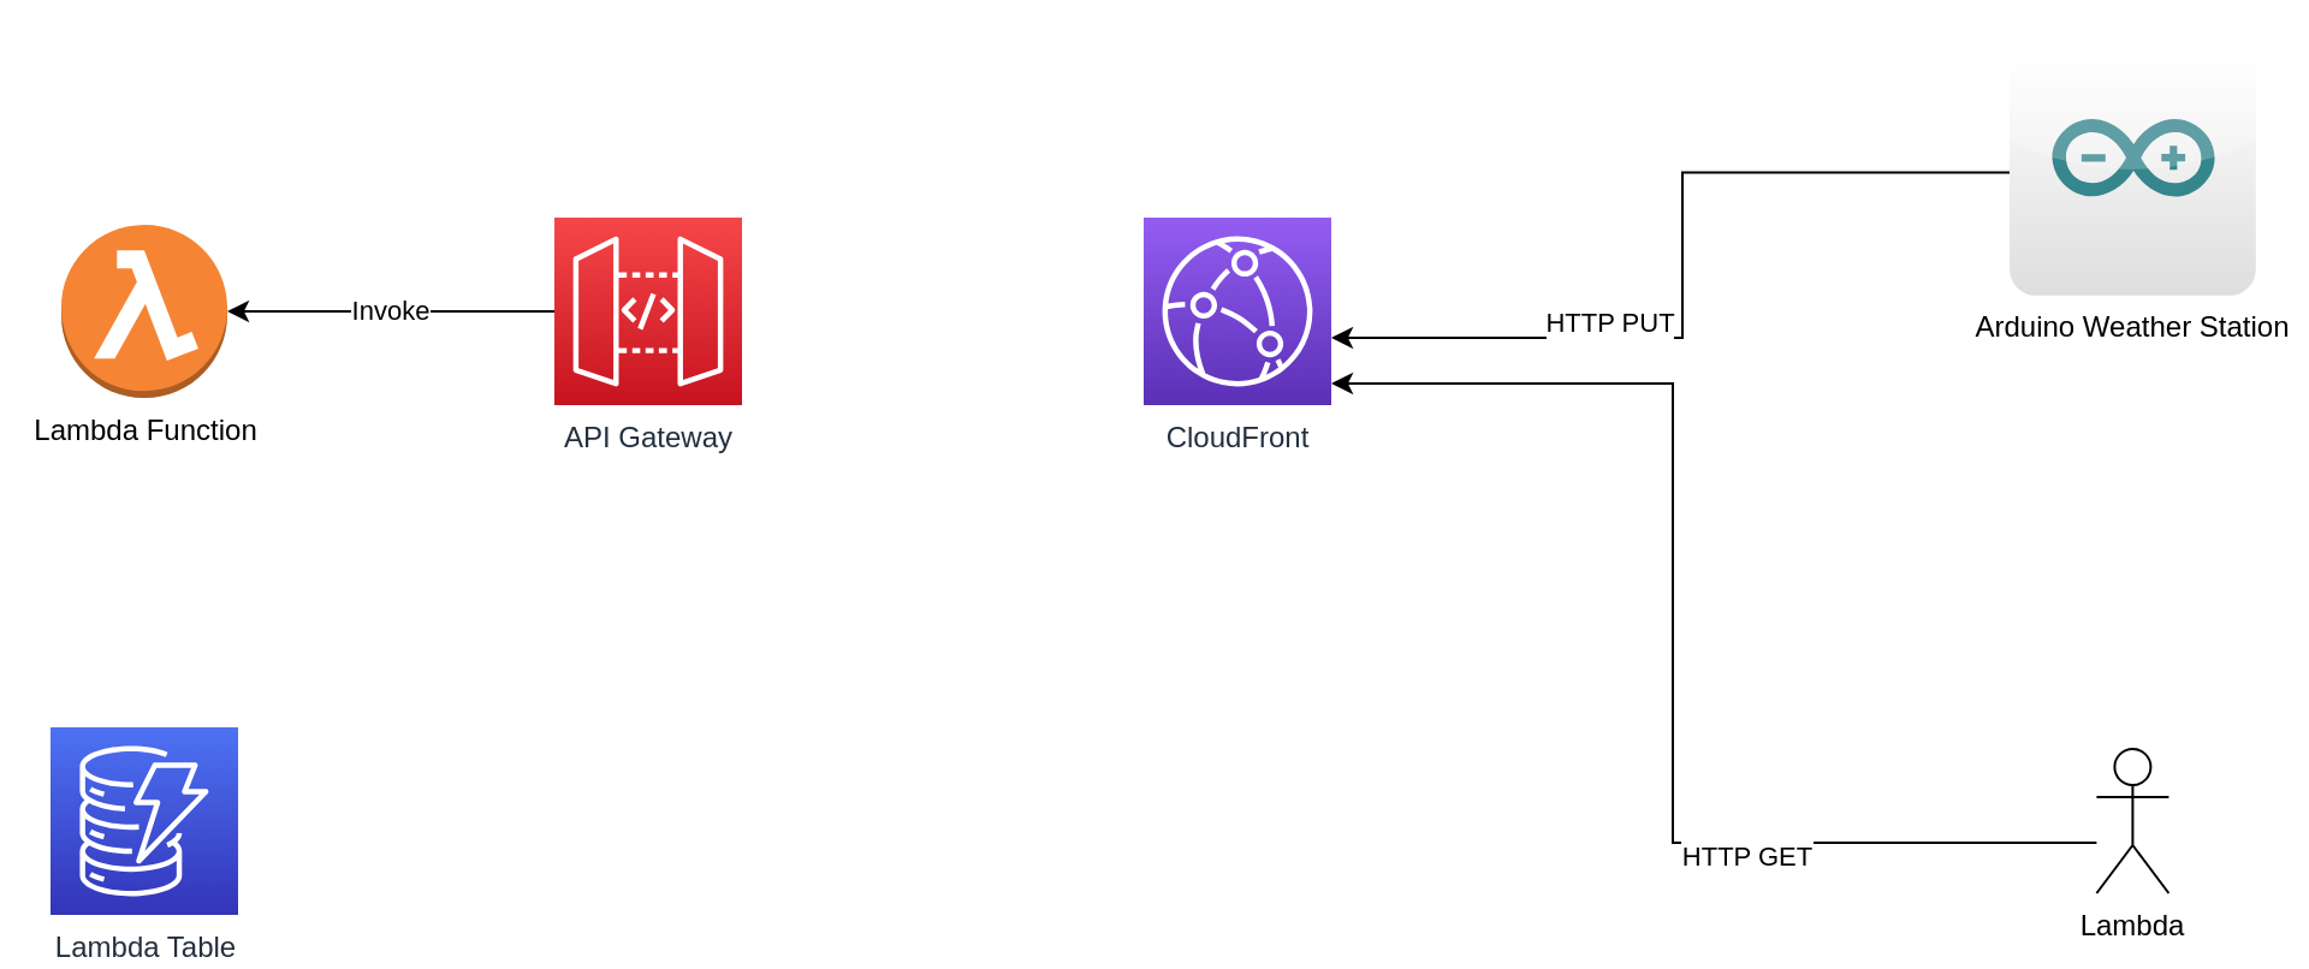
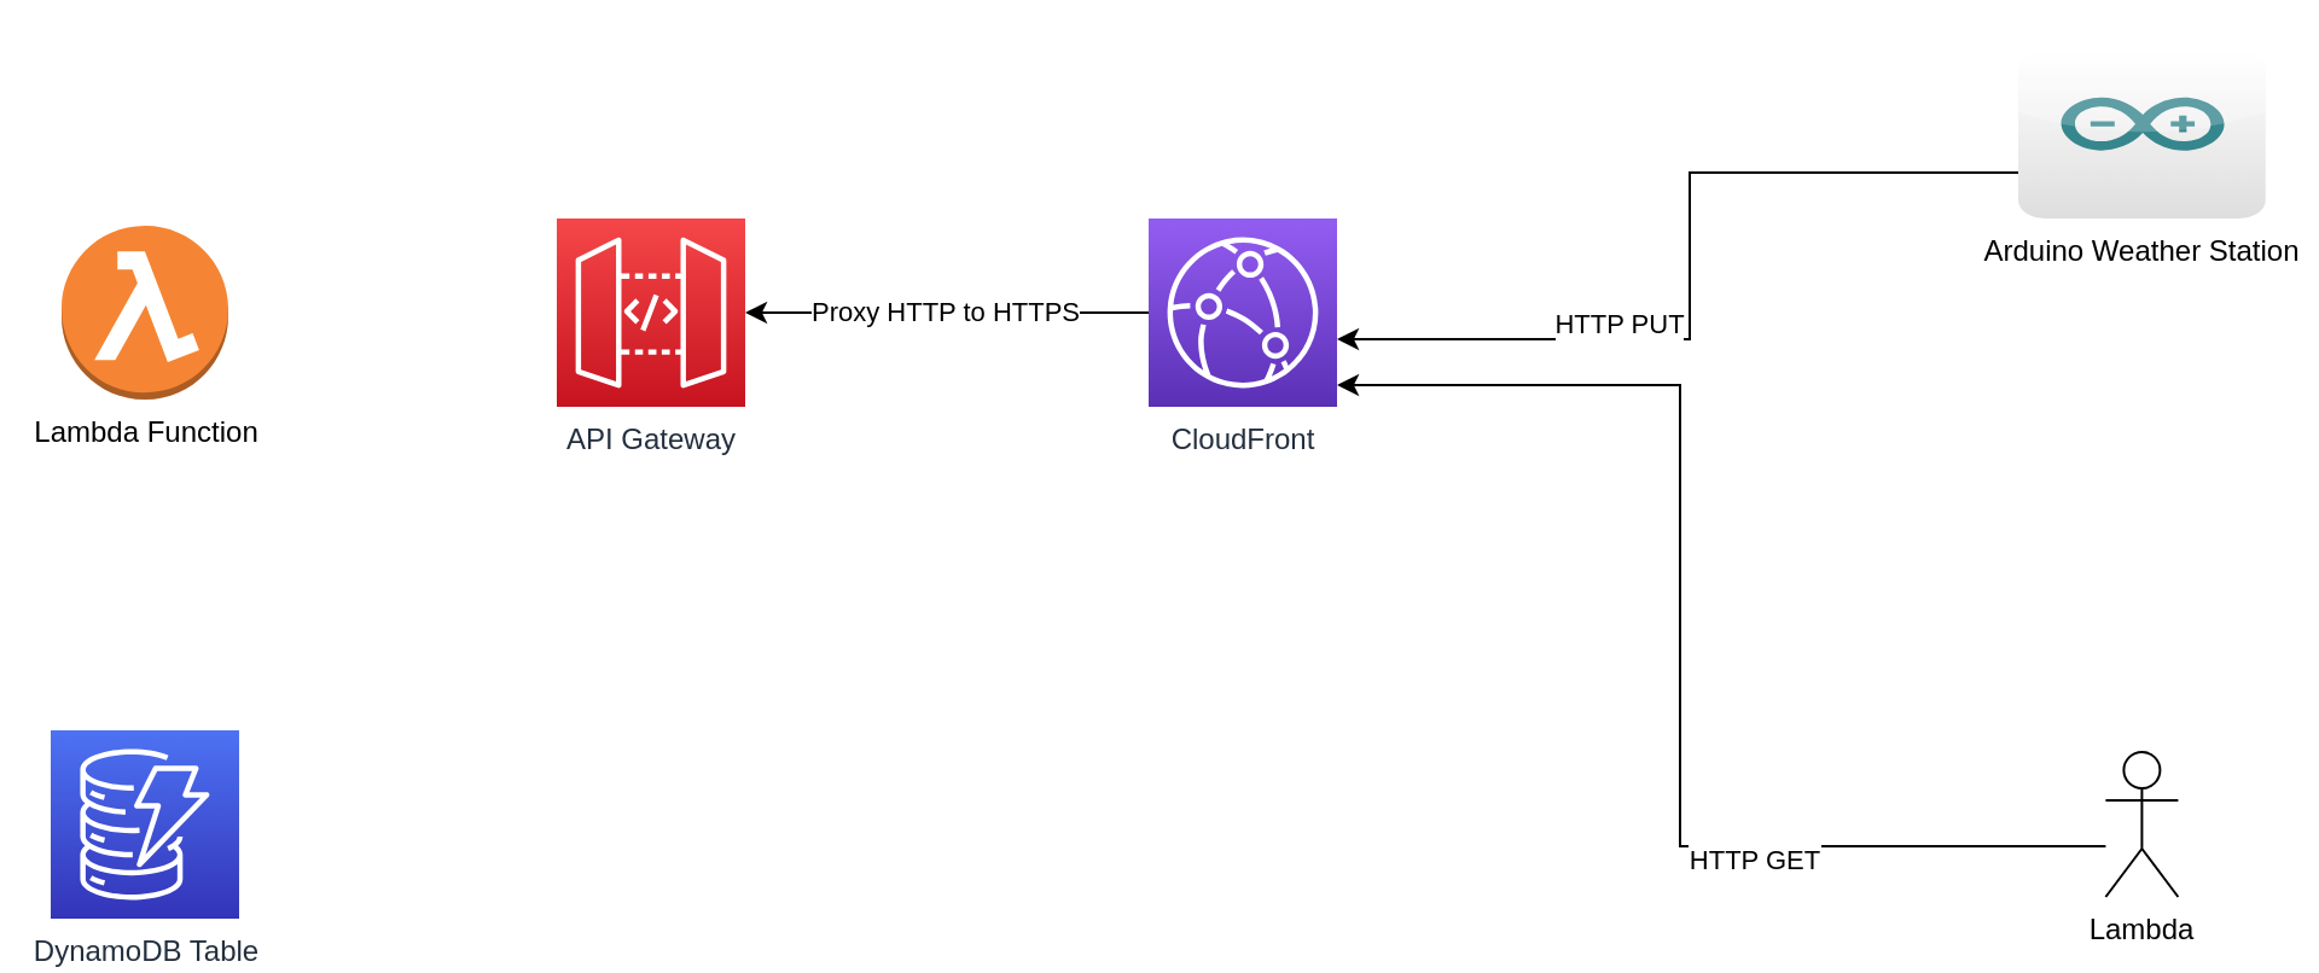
  <mxCell id="0" />
  <mxCell id="1" parent="0" />
- <mxCell id="2" value="Lambda Table" style="outlineConnect=0;fontColor=#232F3E;gradientColor=#4D72F3;gradientDirection=north;fillColor=#3334B9;strokeColor=#ffffff;dashed=0;verticalLabelPosition=bottom;verticalAlign=top;align=center;html=1;fontSize=12;fontStyle=0;aspect=fixed;shape=mxgraph.aws4.resourceIcon;resIcon=mxgraph.aws4.dynamodb;" vertex="1" parent="1"><mxGeometry x="20.5" y="302" width="78" height="78" as="geometry" /></mxCell>
+ <mxCell id="2" value="DynamoDB Table" style="outlineConnect=0;fontColor=#232F3E;gradientColor=#4D72F3;gradientDirection=north;fillColor=#3334B9;strokeColor=#ffffff;dashed=0;verticalLabelPosition=bottom;verticalAlign=top;align=center;html=1;fontSize=12;fontStyle=0;aspect=fixed;shape=mxgraph.aws4.resourceIcon;resIcon=mxgraph.aws4.dynamodb;" vertex="1" parent="1"><mxGeometry x="20.5" y="302" width="78" height="78" as="geometry" /></mxCell>
  <mxCell id="3" style="edgeStyle=orthogonalEdgeStyle;rounded=0;orthogonalLoop=1;jettySize=auto;html=1;" edge="1" parent="1" source="5" target="10"><mxGeometry relative="1" as="geometry"><mxPoint x="562" y="140" as="targetPoint" /><Array as="points"><mxPoint x="699" y="71" /><mxPoint x="699" y="140" /></Array></mxGeometry></mxCell>
  <mxCell id="4" value="HTTP PUT" style="edgeLabel;html=1;align=center;verticalAlign=middle;resizable=0;points=[];" vertex="1" connectable="0" parent="3"><mxGeometry x="0.337" y="-7" relative="1" as="geometry"><mxPoint as="offset" /></mxGeometry></mxCell>
- <mxCell id="5" value="Arduino Weather Station" style="dashed=0;outlineConnect=0;html=1;align=center;labelPosition=center;verticalLabelPosition=bottom;verticalAlign=top;shape=mxgraph.webicons.arduino;gradientColor=#DFDEDE" vertex="1" parent="1"><mxGeometry x="835" y="20" width="102.4" height="102.4" as="geometry" /></mxCell>
+ <mxCell id="5" value="Arduino Weather Station" style="dashed=0;outlineConnect=0;html=1;align=center;labelPosition=center;verticalLabelPosition=bottom;verticalAlign=top;shape=mxgraph.webicons.arduino;gradientColor=#DFDEDE" vertex="1" parent="1"><mxGeometry x="835" y="20" width="102.4" height="70" as="geometry" /></mxCell>
  <mxCell id="6" style="edgeStyle=orthogonalEdgeStyle;rounded=0;orthogonalLoop=1;jettySize=auto;html=1;" edge="1" parent="1" source="8" target="10"><mxGeometry relative="1" as="geometry"><mxPoint x="562" y="159" as="targetPoint" /><Array as="points"><mxPoint x="695" y="350" /><mxPoint x="695" y="159" /></Array></mxGeometry></mxCell>
  <mxCell id="7" value="HTTP GET" style="edgeLabel;html=1;align=center;verticalAlign=middle;resizable=0;points=[];" vertex="1" connectable="0" parent="6"><mxGeometry x="-0.427" y="5" relative="1" as="geometry"><mxPoint as="offset" /></mxGeometry></mxCell>
  <mxCell id="8" value="Lambda" style="shape=umlActor;verticalLabelPosition=bottom;labelBackgroundColor=#ffffff;verticalAlign=top;html=1;outlineConnect=0;" vertex="1" parent="1"><mxGeometry x="871.2" y="311" width="30" height="60" as="geometry" /></mxCell>
+ <mxCell id="9" value="Proxy HTTP to HTTPS" style="edgeStyle=orthogonalEdgeStyle;rounded=0;orthogonalLoop=1;jettySize=auto;html=1;" edge="1" parent="1" source="10" target="12"><mxGeometry relative="1" as="geometry" /></mxCell>
  <mxCell id="10" value="CloudFront" style="outlineConnect=0;fontColor=#232F3E;gradientColor=#945DF2;gradientDirection=north;fillColor=#5A30B5;strokeColor=#ffffff;dashed=0;verticalLabelPosition=bottom;verticalAlign=top;align=center;html=1;fontSize=12;fontStyle=0;aspect=fixed;shape=mxgraph.aws4.resourceIcon;resIcon=mxgraph.aws4.cloudfront;" vertex="1" parent="1"><mxGeometry x="475" y="90" width="78" height="78" as="geometry" /></mxCell>
- <mxCell id="11" value="Invoke" style="edgeStyle=orthogonalEdgeStyle;rounded=0;orthogonalLoop=1;jettySize=auto;html=1;" edge="1" parent="1" source="12" target="13"><mxGeometry relative="1" as="geometry"><Array as="points"><mxPoint x="155" y="129" /><mxPoint x="155" y="129" /></Array></mxGeometry></mxCell>
  <mxCell id="12" value="API Gateway" style="outlineConnect=0;fontColor=#232F3E;gradientColor=#F54749;gradientDirection=north;fillColor=#C7131F;strokeColor=#ffffff;dashed=0;verticalLabelPosition=bottom;verticalAlign=top;align=center;html=1;fontSize=12;fontStyle=0;aspect=fixed;shape=mxgraph.aws4.resourceIcon;resIcon=mxgraph.aws4.api_gateway;" vertex="1" parent="1"><mxGeometry x="230" y="90" width="78" height="78" as="geometry" /></mxCell>
  <mxCell id="13" value="Lambda Function" style="outlineConnect=0;dashed=0;verticalLabelPosition=bottom;verticalAlign=top;align=center;html=1;shape=mxgraph.aws3.lambda_function;fillColor=#F58534;gradientColor=none;" vertex="1" parent="1"><mxGeometry x="25" y="93" width="69" height="72" as="geometry" /></mxCell>
